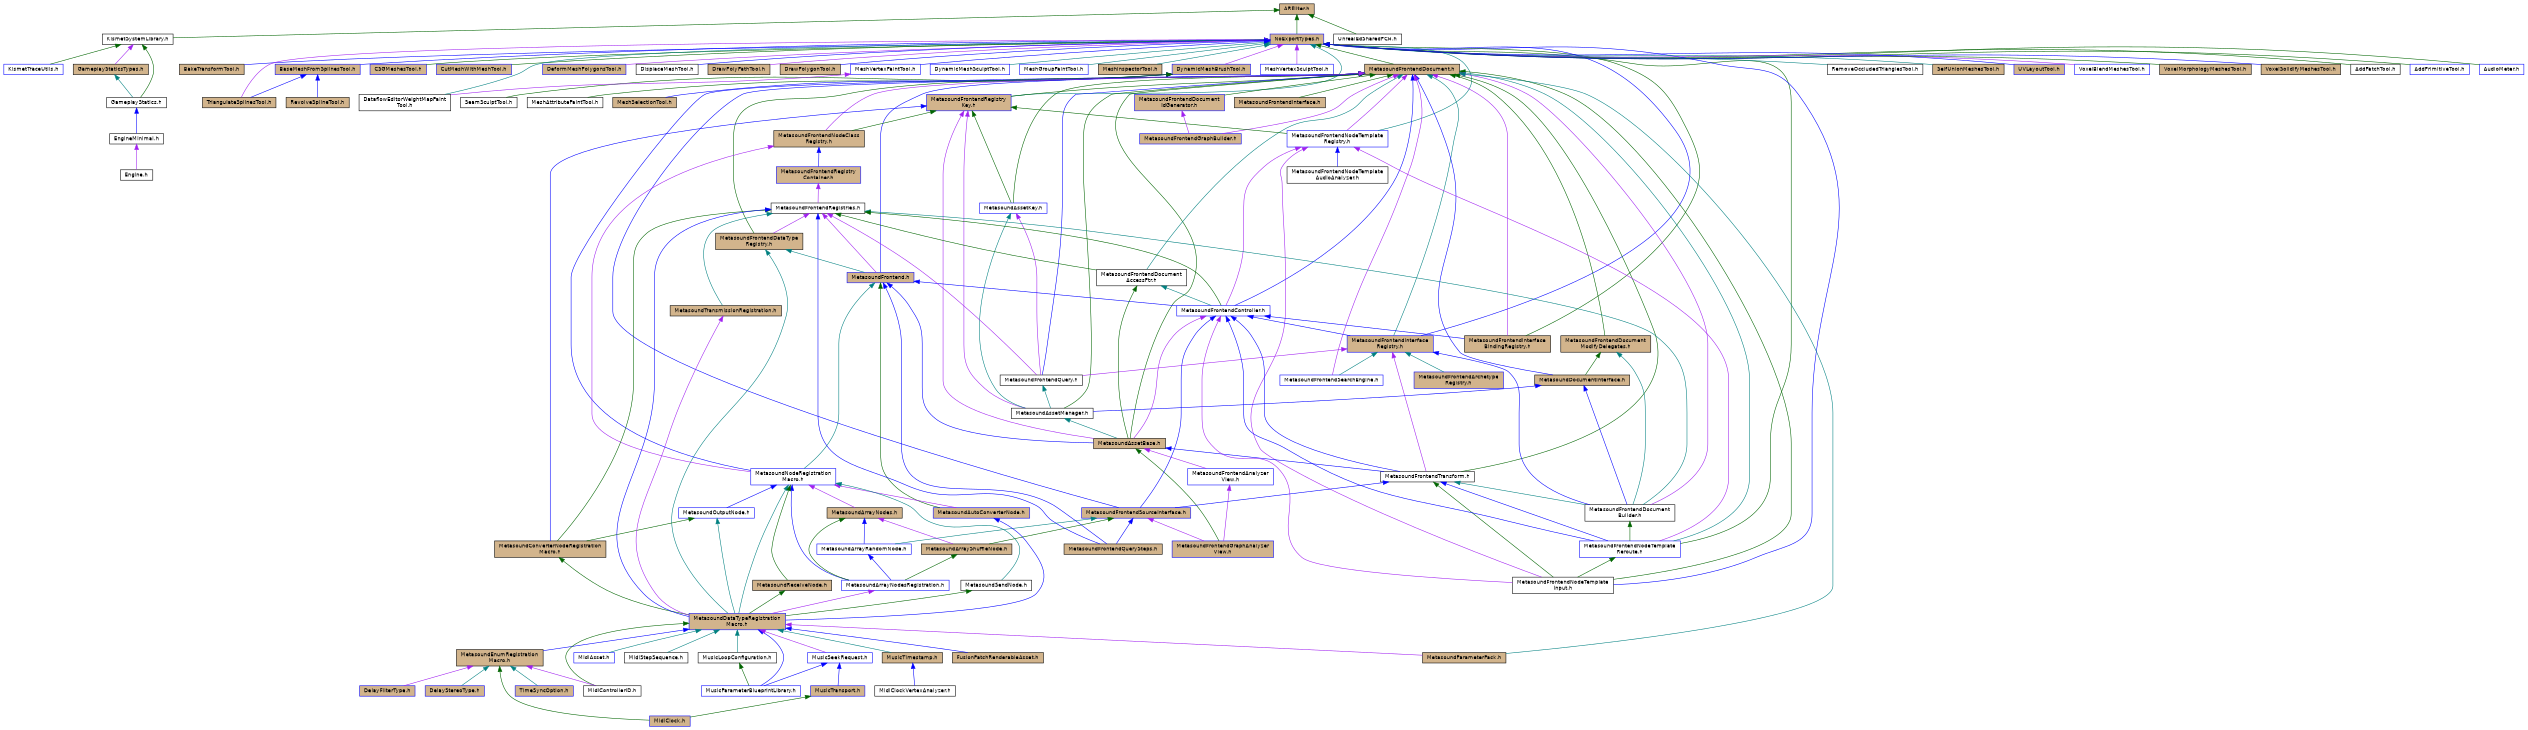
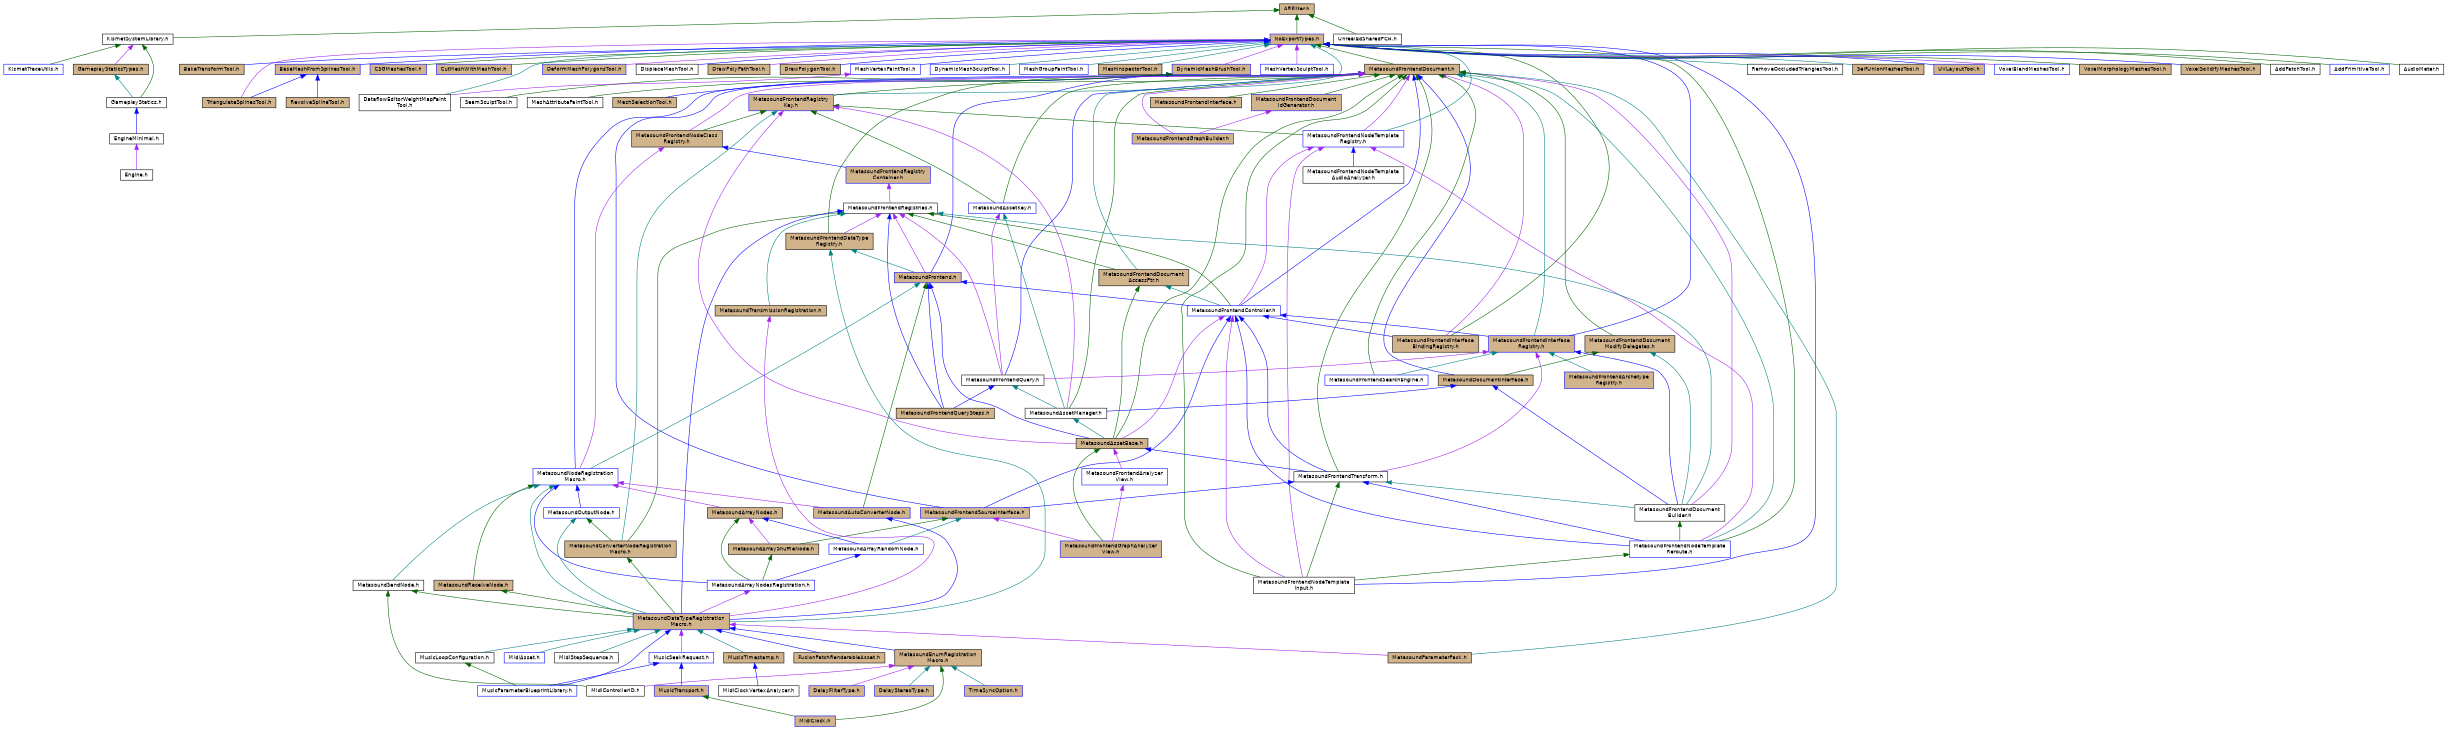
  digraph {
    node [color=black fillcolor=tan fontname=Helvetica fontsize=10 shape=box style=filled]
    edge [color=darkgreen dir=back fontname=Helvetica fontsize=10 labelfontname=Helvetica labelfontsize=10 style=solid]
    n1 [fontcolor=black height=0.2 label="ARFilter.h" width=0.4]
    n2 [fillcolor=white height=0.2 label="KismetSystemLibrary.h" width=0.4]
    n3 [color=blue height=0.2 label="NoExportTypes.h" width=0.4]
    n4 [fillcolor=white height=0.2 label="UnrealEdSharedPCH.h" width=0.4]
    n5 [fillcolor=white height=0.2 label="GameplayStatics.h" width=0.4]
    n6 [height=0.2 label="GameplayStaticsTypes.h" width=0.4]
    n7 [color=blue fillcolor=white height=0.2 label="KismetTraceUtils.h" width=0.4]
    n8 [fillcolor=white height=0.2 label="AddPatchTool.h" width=0.4]
    n9 [color=blue fillcolor=white height=0.2 label="AddPrimitiveTool.h" width=0.4]
-   n10 [color=blue fillcolor=white height=0.2 label="AudioMeter.h" width=0.4]
+   n10 [fillcolor=white height=0.2 label="AudioMeter.h" width=0.4]
    n11 [height=0.2 label="BakeTransformTool.h" width=0.4]
    n12 [color=blue height=0.2 label="BaseMeshFromSplinesTool.h" width=0.4]
    n13 [height=0.2 label="TriangulateSplinesTool.h" width=0.4]
    n14 [color=blue height=0.2 label="CSGMeshesTool.h" width=0.4]
    n15 [color=blue height=0.2 label="CutMeshWithMeshTool.h" width=0.4]
    n16 [fillcolor=white height=0.2 label="DataflowEditorWeightMapPaint\lTool.h" width=0.4]
    n17 [color=blue height=0.2 label="DeformMeshPolygonsTool.h" width=0.4]
    n18 [fillcolor=white height=0.2 label="DisplaceMeshTool.h" width=0.4]
    n19 [height=0.2 label="DrawPolyPathTool.h" width=0.4]
    n20 [height=0.2 label="DrawPolygonTool.h" width=0.4]
    n21 [color=blue height=0.2 label="DynamicMeshBrushTool.h" width=0.4]
    n22 [color=blue fillcolor=white height=0.2 label="DynamicMeshSculptTool.h" width=0.4]
    n23 [color=blue fillcolor=white height=0.2 label="MeshGroupPaintTool.h" width=0.4]
    n24 [height=0.2 label="MeshInspectorTool.h" width=0.4]
    n25 [color=blue fillcolor=white height=0.2 label="MeshVertexPaintTool.h" width=0.4]
    n26 [color=blue fillcolor=white height=0.2 label="MeshVertexSculptTool.h" width=0.4]
    n27 [height=0.2 label="MetasoundFrontendDocument.h" width=0.4]
    n28 [color=blue fillcolor=white height=0.2 label="MetasoundFrontendNodeTemplate\lReroute.h" width=0.4]
    n29 [fillcolor=white height=0.2 label="MetasoundFrontendNodeTemplate\lInput.h" width=0.4]
    n30 [height=0.2 label="MetasoundFrontendInterface\lBindingRegistry.h" width=0.4]
    n31 [color=blue height=0.2 label="MetasoundFrontendInterface\lRegistry.h" width=0.4]
    n32 [color=blue fillcolor=white height=0.2 label="MetasoundFrontendNodeTemplate\lRegistry.h" width=0.4]
    n33 [color=blue height=0.2 label="MetasoundFrontendRegistry\lKey.h" width=0.4]
    n34 [fillcolor=white height=0.2 label="RemoveOccludedTrianglesTool.h" width=0.4]
    n35 [height=0.2 label="SelfUnionMeshesTool.h" width=0.4]
    n36 [color=blue height=0.2 label="UVLayoutTool.h" width=0.4]
    n37 [color=blue fillcolor=white height=0.2 label="VoxelBlendMeshesTool.h" width=0.4]
    n38 [height=0.2 label="VoxelMorphologyMeshesTool.h" width=0.4]
    n39 [height=0.2 label="VoxelSolidifyMeshesTool.h" width=0.4]
    n40 [fillcolor=white height=0.2 label="EngineMinimal.h" width=0.4]
    n41 [fillcolor=white height=0.2 label="Engine.h" width=0.4]
    n42 [height=0.2 label="RevolveSplineTool.h" width=0.4]
    n43 [fillcolor=white height=0.2 label="MeshAttributePaintTool.h" width=0.4]
    n44 [height=0.2 label="MeshSelectionTool.h" width=0.4]
    n45 [fillcolor=white height=0.2 label="SeamSculptTool.h" width=0.4]
    n46 [height=0.2 label="MetasoundAssetBase.h" width=0.4]
    n47 [fillcolor=white height=0.2 label="MetasoundFrontendTransform.h" width=0.4]
    n48 [fillcolor=white height=0.2 label="MetasoundFrontendDocument\lBuilder.h" width=0.4]
    n49 [color=blue height=0.2 label="MetasoundFrontendSourceInterface.h" width=0.4]
    n50 [height=0.2 label="MetasoundParameterPack.h" width=0.4]
    n51 [color=blue fillcolor=white height=0.2 label="MetasoundAssetKey.h" width=0.4]
    n52 [fillcolor=white height=0.2 label="MetasoundAssetManager.h" width=0.4]
    n53 [fillcolor=white height=0.2 label="MetasoundFrontendQuery.h" width=0.4]
    n54 [height=0.2 label="MetasoundDocumentInterface.h" width=0.4]
    n55 [color=blue height=0.2 label="MetasoundFrontend.h" width=0.4]
    n56 [color=blue fillcolor=white height=0.2 label="MetasoundFrontendController.h" width=0.4]
    n57 [color=blue fillcolor=white height=0.2 label="MetasoundFrontendSearchEngine.h" width=0.4]
    n58 [color=blue fillcolor=white height=0.2 label="MetasoundNodeRegistration\lMacro.h" width=0.4]
    n59 [height=0.2 label="MetasoundFrontendDataType\lRegistry.h" width=0.4]
-   n60 [fillcolor=white height=0.2 label="MetasoundFrontendDocument\lAccessPtr.h" width=0.4]
+   n60 [height=0.2 label="MetasoundFrontendDocument\lAccessPtr.h" width=0.4]
    n61 [color=blue height=0.2 label="MetasoundFrontendDocument\lIdGenerator.h" width=0.4]
    n62 [color=blue height=0.2 label="MetasoundFrontendGraphBuilder.h" width=0.4]
    n63 [height=0.2 label="MetasoundFrontendDocument\lModifyDelegates.h" width=0.4]
    n64 [height=0.2 label="MetasoundFrontendInterface.h" width=0.4]
    n65 [height=0.2 label="MetasoundFrontendNodeClass\lRegistry.h" width=0.4]
    n66 [color=blue height=0.2 label="MetasoundFrontendArchetype\lRegistry.h" width=0.4]
    n67 [fillcolor=white height=0.2 label="MetasoundFrontendNodeTemplate\lAudioAnalyzer.h" width=0.4]
    n68 [height=0.2 label="MetasoundConverterNodeRegistration\lMacro.h" width=0.4]
    n69 [color=blue fillcolor=white height=0.2 label="MetasoundFrontendAnalyzer\lView.h" width=0.4]
    n70 [color=blue height=0.2 label="MetasoundFrontendGraphAnalyzer\lView.h" width=0.4]
    n71 [color=blue fillcolor=white height=0.2 label="MetasoundArrayRandomNode.h" width=0.4]
    n72 [height=0.2 label="MetasoundArrayShuffleNode.h" width=0.4]
    n73 [height=0.2 label="MetasoundFrontendQuerySteps.h" width=0.4]
    n74 [color=blue height=0.2 label="MetasoundAutoConverterNode.h" width=0.4]
    n75 [height=0.2 label="MetasoundArrayNodes.h" width=0.4]
    n76 [color=blue fillcolor=white height=0.2 label="MetasoundArrayNodesRegistration.h" width=0.4]
    n77 [color=blue height=0.2 label="MetasoundDataTypeRegistration\lMacro.h" width=0.4]
    n78 [color=blue fillcolor=white height=0.2 label="MetasoundOutputNode.h" width=0.4]
    n79 [height=0.2 label="MetasoundReceiveNode.h" width=0.4]
    n80 [fillcolor=white height=0.2 label="MetasoundSendNode.h" width=0.4]
    n81 [color=blue height=0.2 label="MetasoundFrontendRegistry\lContainer.h" width=0.4]
    n82 [height=0.2 label="FusionPatchRenderableAsset.h" width=0.4]
    n83 [height=0.2 label="MetasoundEnumRegistration\lMacro.h" width=0.4]
    n84 [fillcolor=white height=0.2 label="MidiControllerID.h" width=0.4]
    n85 [color=blue fillcolor=white height=0.2 label="MidiAsset.h" width=0.4]
    n86 [fillcolor=white height=0.2 label="MidiStepSequence.h" width=0.4]
    n87 [fillcolor=white height=0.2 label="MusicLoopConfiguration.h" width=0.4]
    n88 [color=blue fillcolor=white height=0.2 label="MusicParameterBlueprintLibrary.h" width=0.4]
    n89 [color=blue fillcolor=white height=0.2 label="MusicSeekRequest.h" width=0.4]
    n90 [height=0.2 label="MusicTimestamp.h" width=0.4]
    n91 [color=blue height=0.2 label="DelayFilterType.h" width=0.4]
    n92 [color=blue height=0.2 label="DelayStereoType.h" width=0.4]
    n93 [color=blue height=0.2 label="MidiClock.h" width=0.4]
    n94 [color=blue height=0.2 label="TimeSyncOption.h" width=0.4]
    n95 [color=blue height=0.2 label="MusicTransport.h" width=0.4]
    n96 [fillcolor=white height=0.2 label="MidiClockVertexAnalyzer.h" width=0.4]
    n97 [fillcolor=white height=0.2 label="MetasoundFrontendRegistries.h" width=0.4]
    n98 [height=0.2 label="MetasoundTransmissionRegistration.h" width=0.4]
    n1 -> n2
    n1 -> n3
    n1 -> n4
    n2 -> n5
    n2 -> n6 [color=purple]
    n2 -> n7
    n3 -> n8
    n3 -> n9
    n3 -> n10
    n3 -> n11 [color=blue]
    n3 -> n12 [color=blue]
    n3 -> n13 [color=purple]
    n3 -> n14
    n3 -> n15
    n3 -> n16 [color=teal]
    n3 -> n17 [color=purple]
    n3 -> n18 [color=blue]
    n3 -> n19 [color=purple]
    n3 -> n20 [color=blue]
    n3 -> n21 [color=purple]
    n3 -> n22 [color=teal]
    n3 -> n23 [color=teal]
    n3 -> n24 [color=teal]
    n3 -> n25 [color=blue]
    n3 -> n26 [color=purple]
    n3 -> n27
    n3 -> n28
    n3 -> n29 [color=blue]
    n3 -> n30
    n3 -> n31 [color=blue]
    n3 -> n32 [color=teal]
    n3 -> n33 [color=teal]
    n3 -> n34 [color=teal]
    n3 -> n35 [color=teal]
    n3 -> n36 [color=blue]
    n3 -> n37 [color=purple]
    n3 -> n38
    n3 -> n39 [color=blue]
    n5 -> n40 [color=blue]
    n6 -> n5 [color=teal]
    n12 -> n13 [color=blue]
    n12 -> n42 [color=blue]
    n21 -> n43
    n21 -> n44 [color=blue]
    n21 -> n45
    n25 -> n16 [color=purple]
    n27 -> n28 [color=teal]
    n27 -> n29
    n27 -> n30 [color=purple]
    n27 -> n31 [color=teal]
    n27 -> n32 [color=purple]
    n27 -> n33
    n27 -> n46
    n27 -> n47
    n27 -> n48 [color=purple]
    n27 -> n49 [color=blue]
    n27 -> n50 [color=teal]
    n27 -> n51
    n27 -> n52
    n27 -> n53 [color=blue]
    n27 -> n54 [color=blue]
    n27 -> n55 [color=blue]
    n27 -> n56 [color=blue]
-   n27 -> n57 [color=purple]
+   n27 -> n57
    n27 -> n58 [color=blue]
    n27 -> n59
    n27 -> n60 [color=teal]
    n27 -> n61
    n27 -> n62 [color=purple]
    n27 -> n63
    n27 -> n64
    n27 -> n65 [color=purple]
    n28 -> n29
    n31 -> n47 [color=purple]
    n31 -> n48 [color=blue]
    n31 -> n53 [color=purple]
    n31 -> n57 [color=teal]
    n31 -> n66 [color=teal]
    n32 -> n28 [color=purple]
    n32 -> n29 [color=purple]
    n32 -> n56 [color=purple]
    n32 -> n67 [color=blue]
    n33 -> n32
    n33 -> n46 [color=purple]
    n33 -> n51
    n33 -> n52 [color=purple]
    n33 -> n65
-   n33 -> n68 [color=blue]
+   n33 -> n68 [color=teal]
    n40 -> n41 [color=purple]
    n46 -> n47 [color=blue]
    n46 -> n69 [color=purple]
    n46 -> n70
    n47 -> n28 [color=blue]
    n47 -> n29
    n47 -> n48 [color=teal]
    n47 -> n49 [color=blue]
    n48 -> n28
    n49 -> n70 [color=purple]
    n49 -> n71 [color=teal]
    n49 -> n72
    n51 -> n52 [color=teal]
    n51 -> n53 [color=purple]
    n52 -> n46 [color=teal]
    n53 -> n52 [color=teal]
-   n49 -> n73 [color=blue]
+   n53 -> n73 [color=blue]
    n54 -> n48 [color=blue]
    n54 -> n52 [color=blue]
    n55 -> n46 [color=blue]
    n55 -> n56 [color=blue]
    n55 -> n58 [color=teal]
    n55 -> n73 [color=blue]
    n55 -> n74
    n56 -> n28 [color=blue]
    n56 -> n29 [color=purple]
    n56 -> n30 [color=blue]
    n56 -> n31 [color=blue]
    n56 -> n46 [color=purple]
    n56 -> n47 [color=blue]
    n56 -> n49 [color=blue]
    n58 -> n74 [color=purple]
    n58 -> n75 [color=purple]
    n58 -> n76 [color=blue]
    n58 -> n77 [color=teal]
    n58 -> n78 [color=blue]
    n58 -> n79
    n58 -> n80 [color=teal]
    n59 -> n55 [color=teal]
    n59 -> n77 [color=teal]
    n60 -> n46
    n60 -> n56 [color=teal]
    n61 -> n62 [color=purple]
    n63 -> n48 [color=teal]
    n63 -> n54
    n65 -> n58 [color=purple]
    n65 -> n81 [color=blue]
    n68 -> n77
    n69 -> n70 [color=purple]
    n71 -> n76 [color=blue]
    n72 -> n76
    n74 -> n77 [color=blue]
    n75 -> n71 [color=blue]
    n75 -> n72 [color=purple]
    n75 -> n76
    n76 -> n77 [color=purple]
    n77 -> n50 [color=purple]
    n77 -> n82 [color=blue]
    n77 -> n83 [color=blue]
-   n77 -> n84
+   n80 -> n84
    n77 -> n85 [color=teal]
    n77 -> n86 [color=teal]
    n77 -> n87 [color=teal]
    n77 -> n88 [color=blue]
    n77 -> n89 [color=purple]
    n77 -> n90 [color=teal]
    n78 -> n68
    n78 -> n77 [color=teal]
    n79 -> n77
    n80 -> n77
    n81 -> n97 [color=purple]
    n83 -> n84 [color=purple]
    n83 -> n91 [color=purple]
    n83 -> n92 [color=teal]
    n83 -> n93
    n83 -> n94 [color=teal]
    n87 -> n88
    n89 -> n88 [color=blue]
    n89 -> n95 [color=blue]
    n90 -> n96 [color=blue]
    n95 -> n93
    n97 -> n48 [color=teal]
    n97 -> n53 [color=purple]
    n97 -> n55 [color=purple]
    n97 -> n56
    n97 -> n59 [color=purple]
    n97 -> n60
    n97 -> n68
    n97 -> n73 [color=blue]
    n97 -> n77 [color=blue]
    n97 -> n98 [color=teal]
    n98 -> n77 [color=purple]
  }
